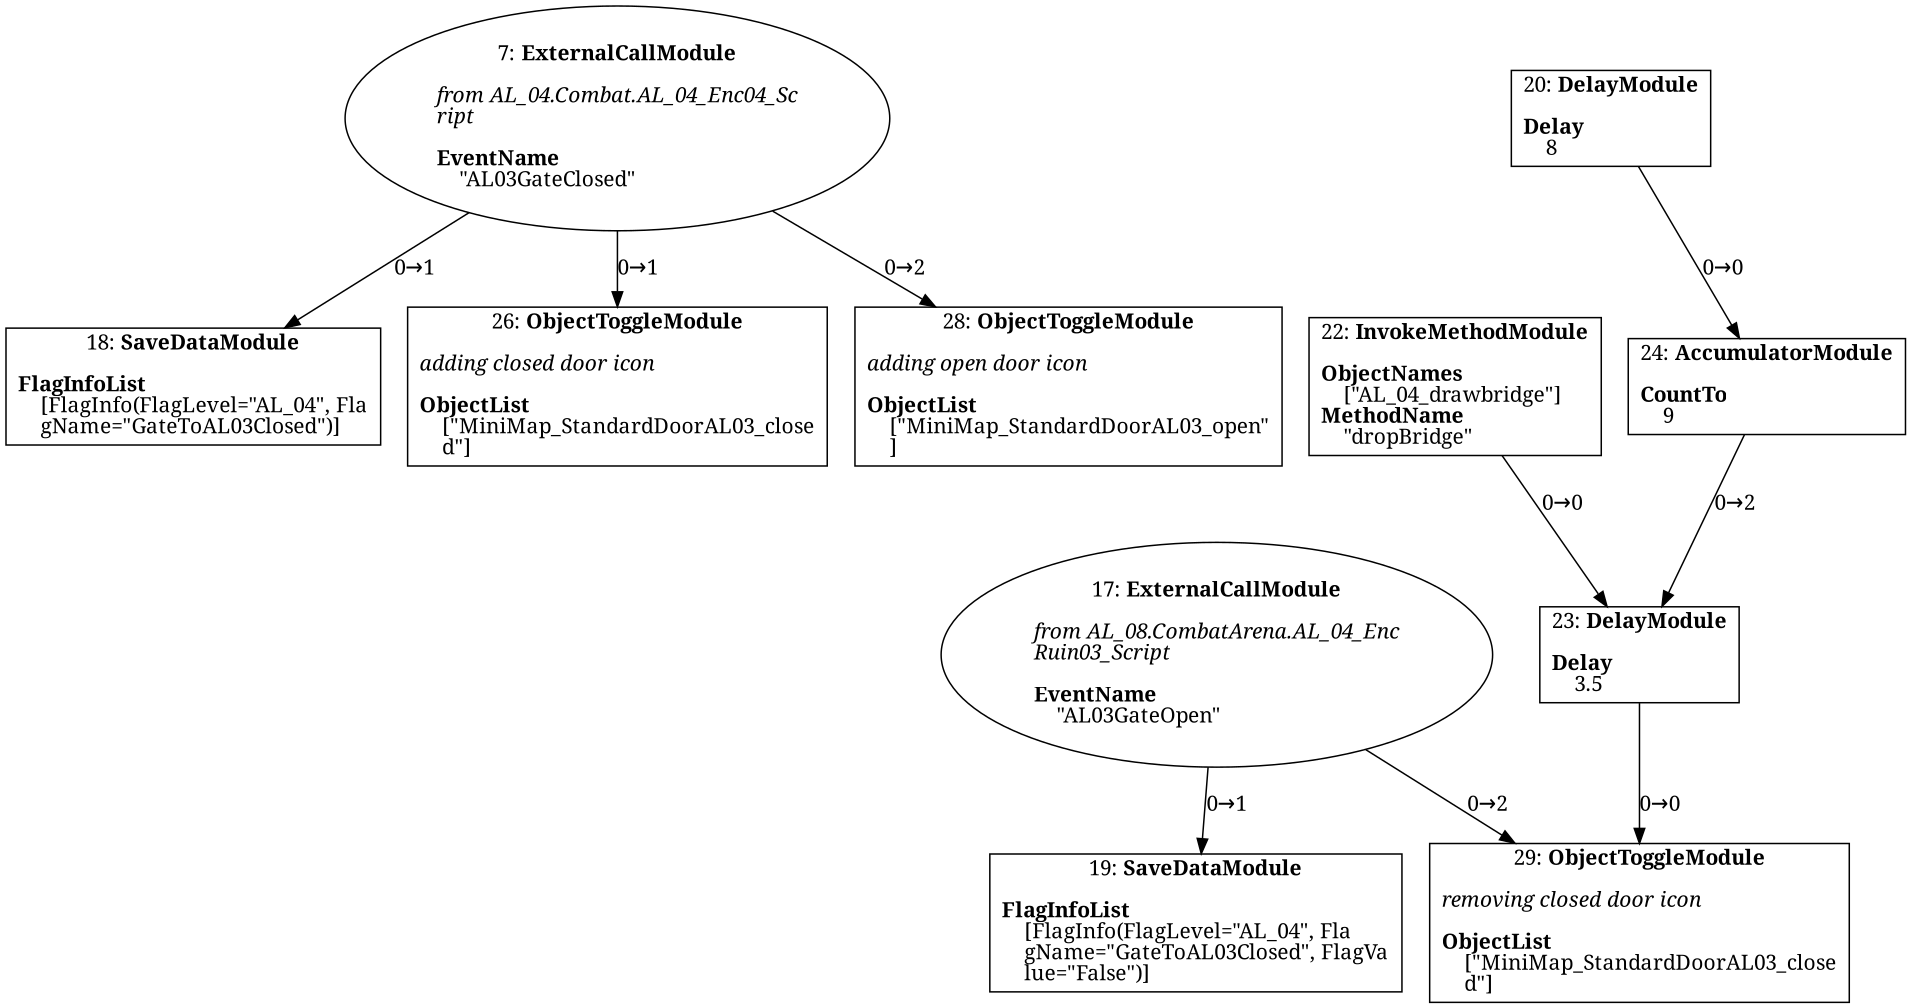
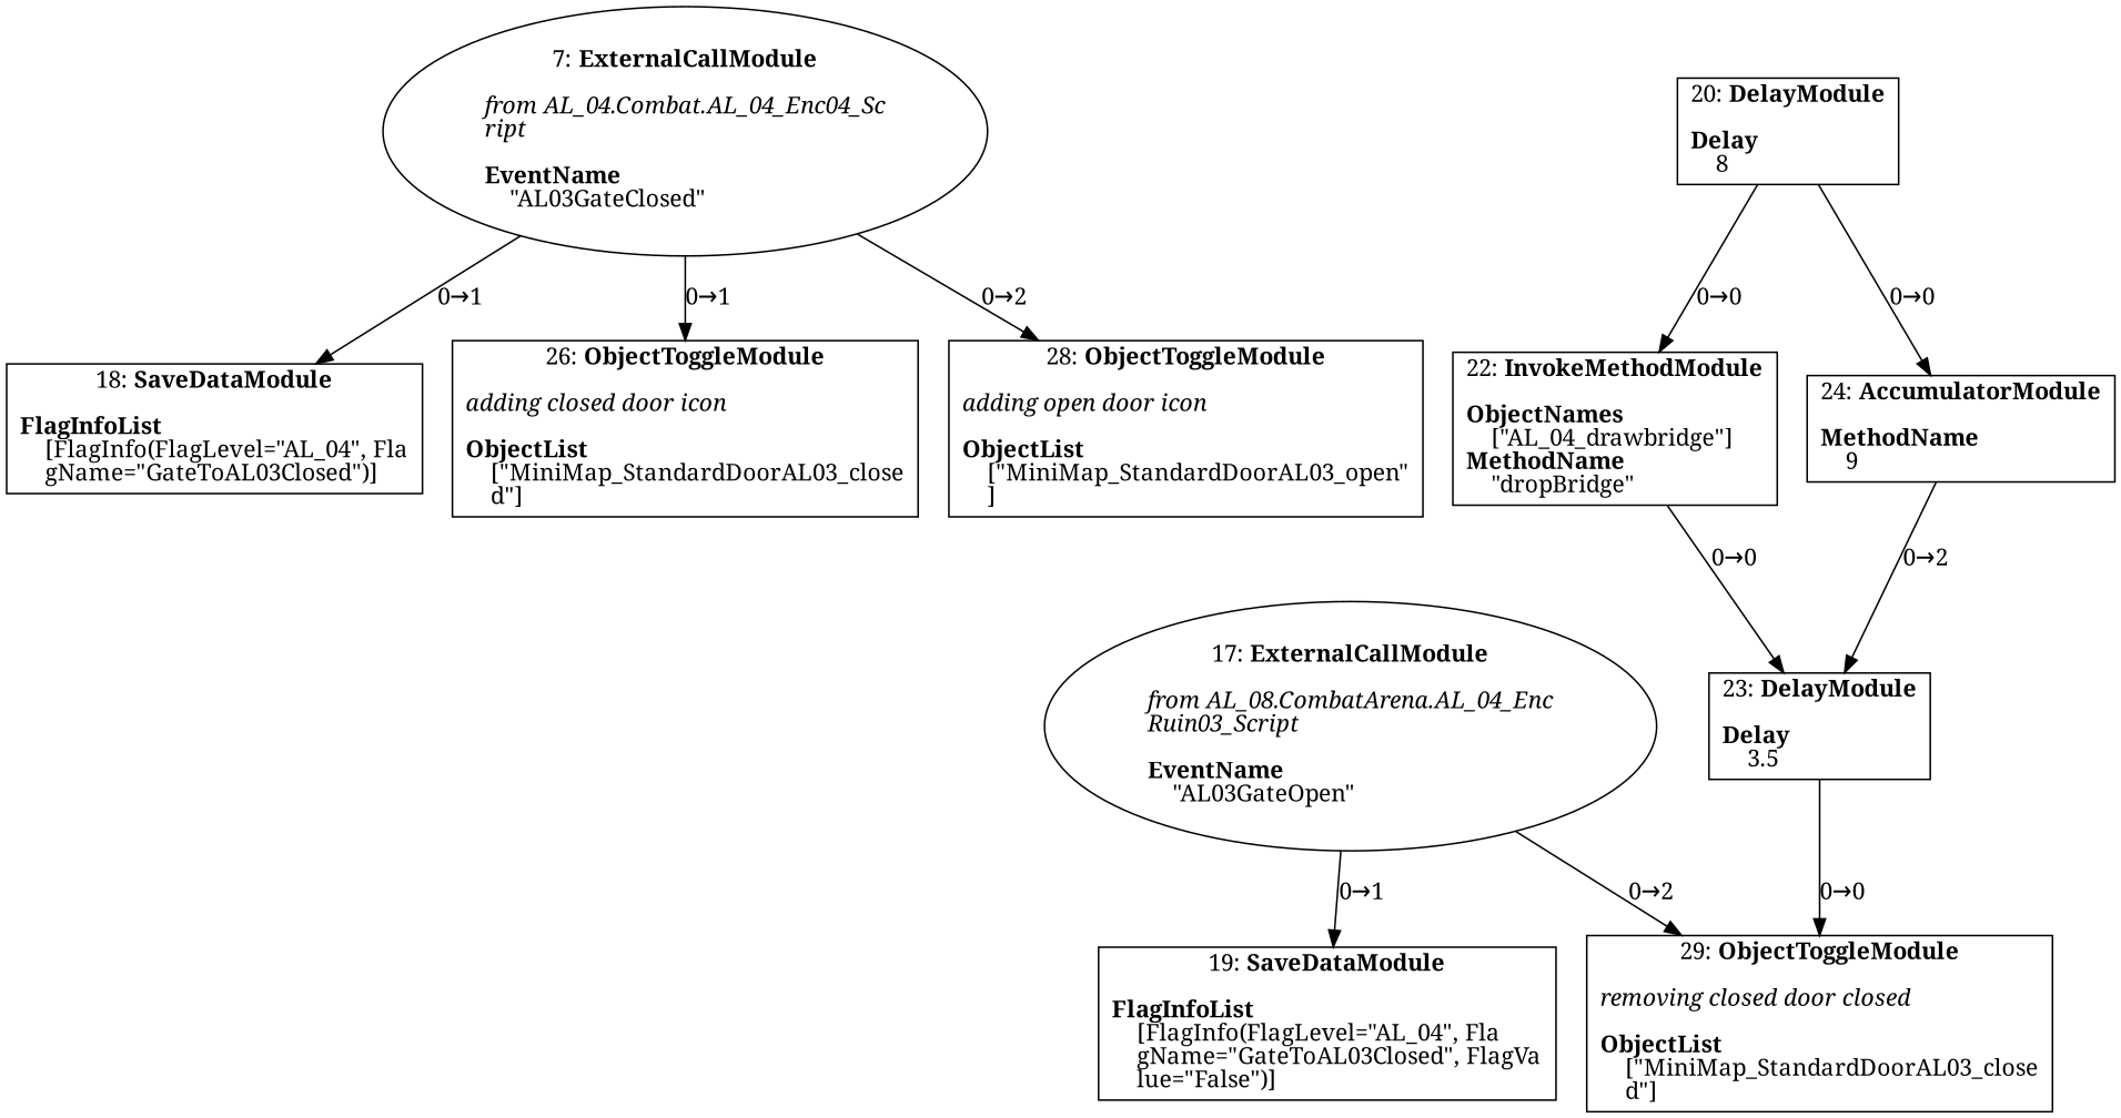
  digraph {
    fontname="Noto Serif"
    splines=spline
    node [fontname="Noto Serif" shape=box]
    edge [fontname="Noto Serif"]
    n1 [label=<7: <b>ExternalCallModule</b><br/><br/><i>from AL_04.Combat.AL_04_Enc04_Sc<br align="left"/>ript<br align="left"/></i><br align="left"/><b>EventName</b><br align="left"/>    &quot;AL03GateClosed&quot;<br align="left"/>> shape=oval]
    n2 [label=<18: <b>SaveDataModule</b><br/><br/><b>FlagInfoList</b><br align="left"/>    [FlagInfo(FlagLevel=&quot;AL_04&quot;, Fla<br align="left"/>    gName=&quot;GateToAL03Closed&quot;)]<br align="left"/>>]
    n3 [label=<26: <b>ObjectToggleModule</b><br/><br/><i>adding closed door icon<br align="left"/></i><br align="left"/><b>ObjectList</b><br align="left"/>    [&quot;MiniMap_StandardDoorAL03_close<br align="left"/>    d&quot;]<br align="left"/>>]
    n4 [label=<28: <b>ObjectToggleModule</b><br/><br/><i>adding open door icon<br align="left"/></i><br align="left"/><b>ObjectList</b><br align="left"/>    [&quot;MiniMap_StandardDoorAL03_open&quot;<br align="left"/>    ]<br align="left"/>>]
    n5 [label=<17: <b>ExternalCallModule</b><br/><br/><i>from AL_08.CombatArena.AL_04_Enc<br align="left"/>Ruin03_Script<br align="left"/></i><br align="left"/><b>EventName</b><br align="left"/>    &quot;AL03GateOpen&quot;<br align="left"/>> shape=oval]
    n6 [label=<19: <b>SaveDataModule</b><br/><br/><b>FlagInfoList</b><br align="left"/>    [FlagInfo(FlagLevel=&quot;AL_04&quot;, Fla<br align="left"/>    gName=&quot;GateToAL03Closed&quot;, FlagVa<br align="left"/>    lue=&quot;False&quot;)]<br align="left"/>>]
-   n7 [label=<29: <b>ObjectToggleModule</b><br/><br/><i>removing closed door icon<br align="left"/></i><br align="left"/><b>ObjectList</b><br align="left"/>    [&quot;MiniMap_StandardDoorAL03_close<br align="left"/>    d&quot;]<br align="left"/>>]
+   n7 [label=<29: <b>ObjectToggleModule</b><br/><br/><i>removing closed door closed<br align="left"/></i><br align="left"/><b>ObjectList</b><br align="left"/>    [&quot;MiniMap_StandardDoorAL03_close<br align="left"/>    d&quot;]<br align="left"/>>]
    n8 [label=<20: <b>DelayModule</b><br/><br/><b>Delay</b><br align="left"/>    8<br align="left"/>>]
    n9 [label=<22: <b>InvokeMethodModule</b><br/><br/><b>ObjectNames</b><br align="left"/>    [&quot;AL_04_drawbridge&quot;]<br align="left"/><b>MethodName</b><br align="left"/>    &quot;dropBridge&quot;<br align="left"/>>]
-   n10 [label=<24: <b>AccumulatorModule</b><br/><br/><b>CountTo</b><br align="left"/>    9<br align="left"/>>]
+   n10 [label=<24: <b>AccumulatorModule</b><br/><br/><b>MethodName</b><br align="left"/>    9<br align="left"/>>]
    n11 [label=<23: <b>DelayModule</b><br/><br/><b>Delay</b><br align="left"/>    3.5<br align="left"/>>]
    n1 -> n2 [label="0→1"]
    n1 -> n3 [label="0→1"]
    n1 -> n4 [label="0→2"]
    n5 -> n6 [label="0→1"]
    n5 -> n7 [label="0→2"]
+   n8 -> n9 [label="0→0"]
    n8 -> n10 [label="0→0"]
    n9 -> n11 [label="0→0"]
    n10 -> n11 [label="0→2"]
    n11 -> n7 [label="0→0"]
  }
